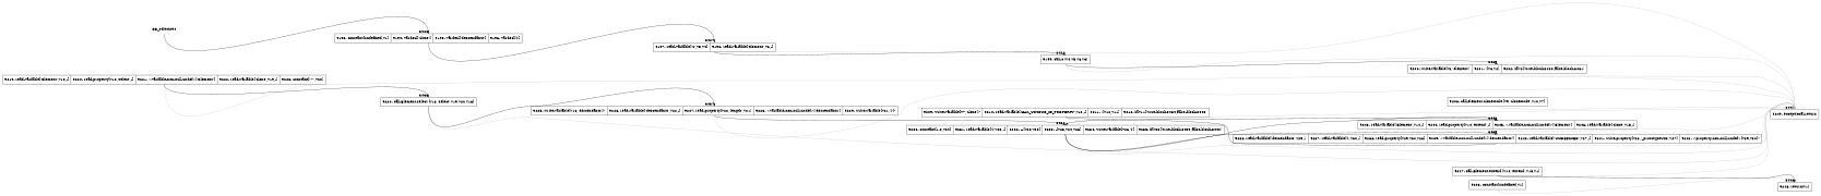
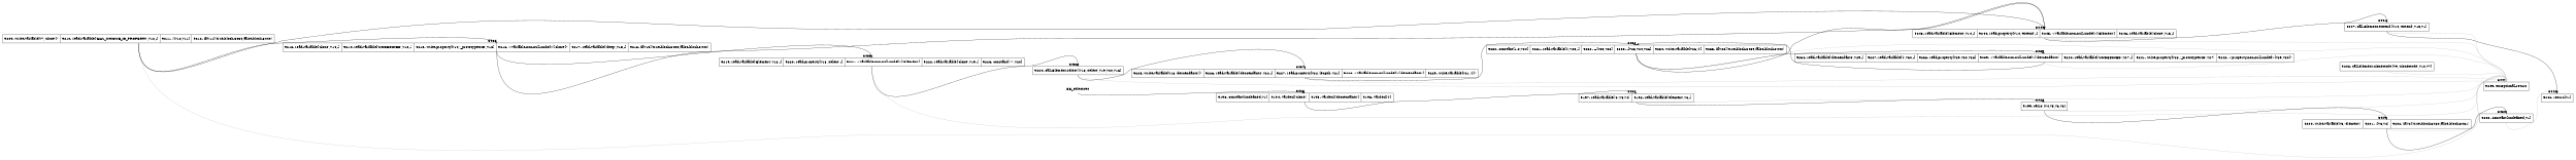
  digraph {
    rankdir=LR
    node [shape=record]
    edge [headport=n tailport=s]
    n1 [label=BB_select290 shape=none]
    n2 [label="{9193: constant[undefined,v1]|9194: vardecl['clone']|9195: vardecl['descendants']|9196: vardecl['i']}"]
    n3 [label="{9197: read-variable['$',v5,v4]|9198: read-variable['element',v6,-]}"]
    n4 [label="{9199: call-$ [v4,v5,v6,v3]}"]
    n5 [label="{9249: exceptional-return}"]
    n6 [label="{9200: write-variable[v3,'element']|9201: ![v3,v2]|9202: if[v2](true-block:3430,false-block:3431)}"]
    n7 [label="{9203: constant[undefined,v1]}"]
    n8 [label="{9248: return[v1]}"]
    n9 [label="{9208: call-element.cloneNode [v9,'cloneNode',v10,v7]}"]
    n10 [label="{9209: write-variable[v7,'clone']*|9210: read-variable['HAS_UNIQUE_ID_PROPERTY',v12,-]|9211: ![v12,v11]|9212: if[v11](true-block:3434,false-block:3440)}"]
+   n11 [label="{9213: read-variable['clone',v14,-]|9214: read-variable['UNDEFINED',v13,-]|9215: write-property[v14,'_prototypeUID',v13]|9216: \<variable-non-null-undef\>['clone']*|9217: read-variable['deep',v15,-]|9218: if[v15](true-block:3435,false-block:3440)}"]
    n12 [label="{9243: read-variable['Element',v14,-]|9244: read-property[v14,'extend',-]|9245: \<variable-non-null-undef\>['Element']|9246: read-variable['clone',v15,-]}"]
    n13 [label="{9219: read-variable['Element',v18,-]|9220: read-property[v18,'select',-]|9221: \<variable-non-null-undef\>['Element']|9222: read-variable['clone',v19,-]|9223: constant[\"*\",v20]}"]
    n14 [label="{9247: call-Element.extend [v14,'extend',v15,v1]}"]
    n15 [label="{9224: call-Element.select [v18,'select',v19,v20,v16]}"]
    n16 [label="{9225: write-variable[v16,'descendants']*|9226: read-variable['descendants',v22,-]|9227: read-property[v22,'length',v21]|9228: \<variable-non-null-undef\>['descendants']|9229: write-variable[v21,'i']*}"]
    n17 [label="{9230: constant[1.0,v24]|9231: read-variable['i',v25,-]|9232: +[v25,v23]|9233: -[v23,v24,v26]|9234: write-variable[v26,'i']|9235: if[v23](true-block:3439,false-block:3440)}"]
    n18 [label="{9236: read-variable['descendants',v29,-]|9237: read-variable['i',v30,-]|9238: read-property[v29,v30,v28]|9239: \<variable-non-null-undef\>['descendants']|9240: read-variable['UNDEFINED',v27,-]|9241: write-property[v28,'_prototypeUID',v27]|9242: \<property-non-null-undef\>[v29,v30]*}"]
    n1 -> n2 [headlabel="    3426"]
    n2 -> n3 [headlabel="      3427"]
    n3 -> n4 [headlabel="      3428"]
    n3 -> n5 [color=gray headlabel="      3443"]
    n4 -> n5 [color=gray]
    n4 -> n6 [headlabel="      3429"]
    n6 -> n5 [color=gray]
+   n6 -> n7 [headlabel="      3430"]
    n7 -> n8 [color=gray headlabel="      3442"]
    n9 -> n5 [color=gray]
    n10 -> n5 [color=gray]
+   n10 -> n11 [headlabel="      3434"]
    n10 -> n12 [headlabel="      3440"]
+   n11 -> n12
+   n11 -> n13 [headlabel="      3435"]
    n12 -> n5 [color=gray]
+   n12 -> n14 [headlabel="      3441"]
    n13 -> n5 [color=gray]
    n13 -> n15 [headlabel="      3436"]
    n14 -> n5 [color=gray]
    n14 -> n8
    n15 -> n5 [color=gray]
    n15 -> n16 [headlabel="      3437"]
    n16 -> n5 [color=gray]
    n16 -> n17 [headlabel="      3438"]
    n17 -> n5 [color=gray]
    n17 -> n12
    n17 -> n18 [headlabel="      3439"]
    n18 -> n5 [color=gray]
    n18 -> n17
  }
